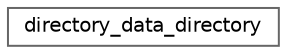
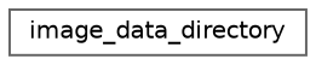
  digraph {
    rankdir=TB
-   n1 [color=grey40 fillcolor=white fontname=Helvetica fontsize=10 height=0.2 label=directory_data_directory shape=box style=filled width=0.4]
+   n1 [color=grey40 fillcolor=white fontname=Helvetica fontsize=10 height=0.2 label=image_data_directory shape=box style=filled width=0.4]
  }
